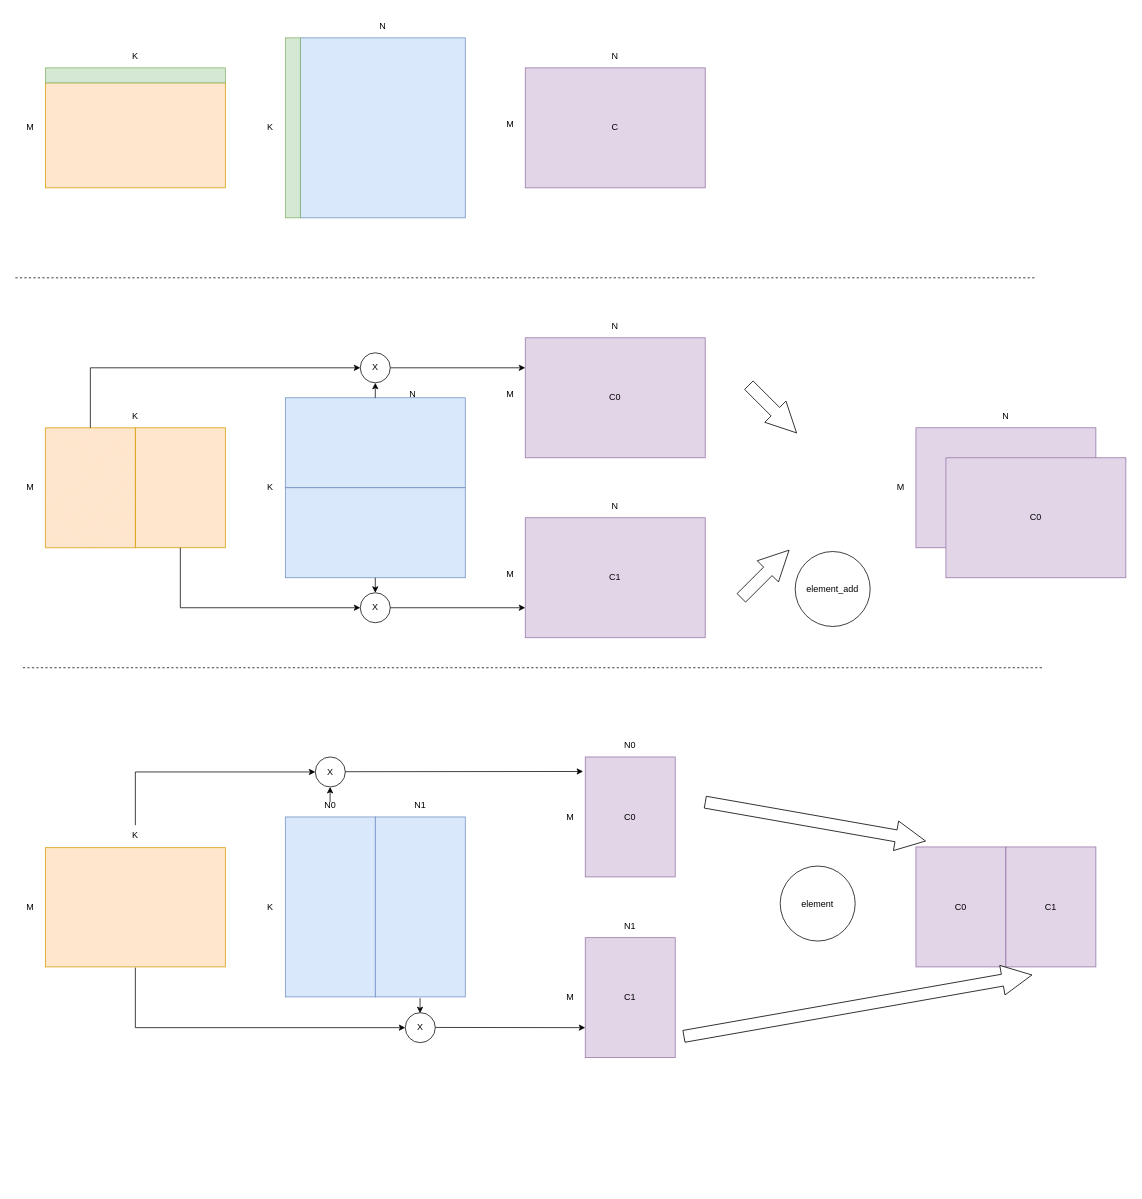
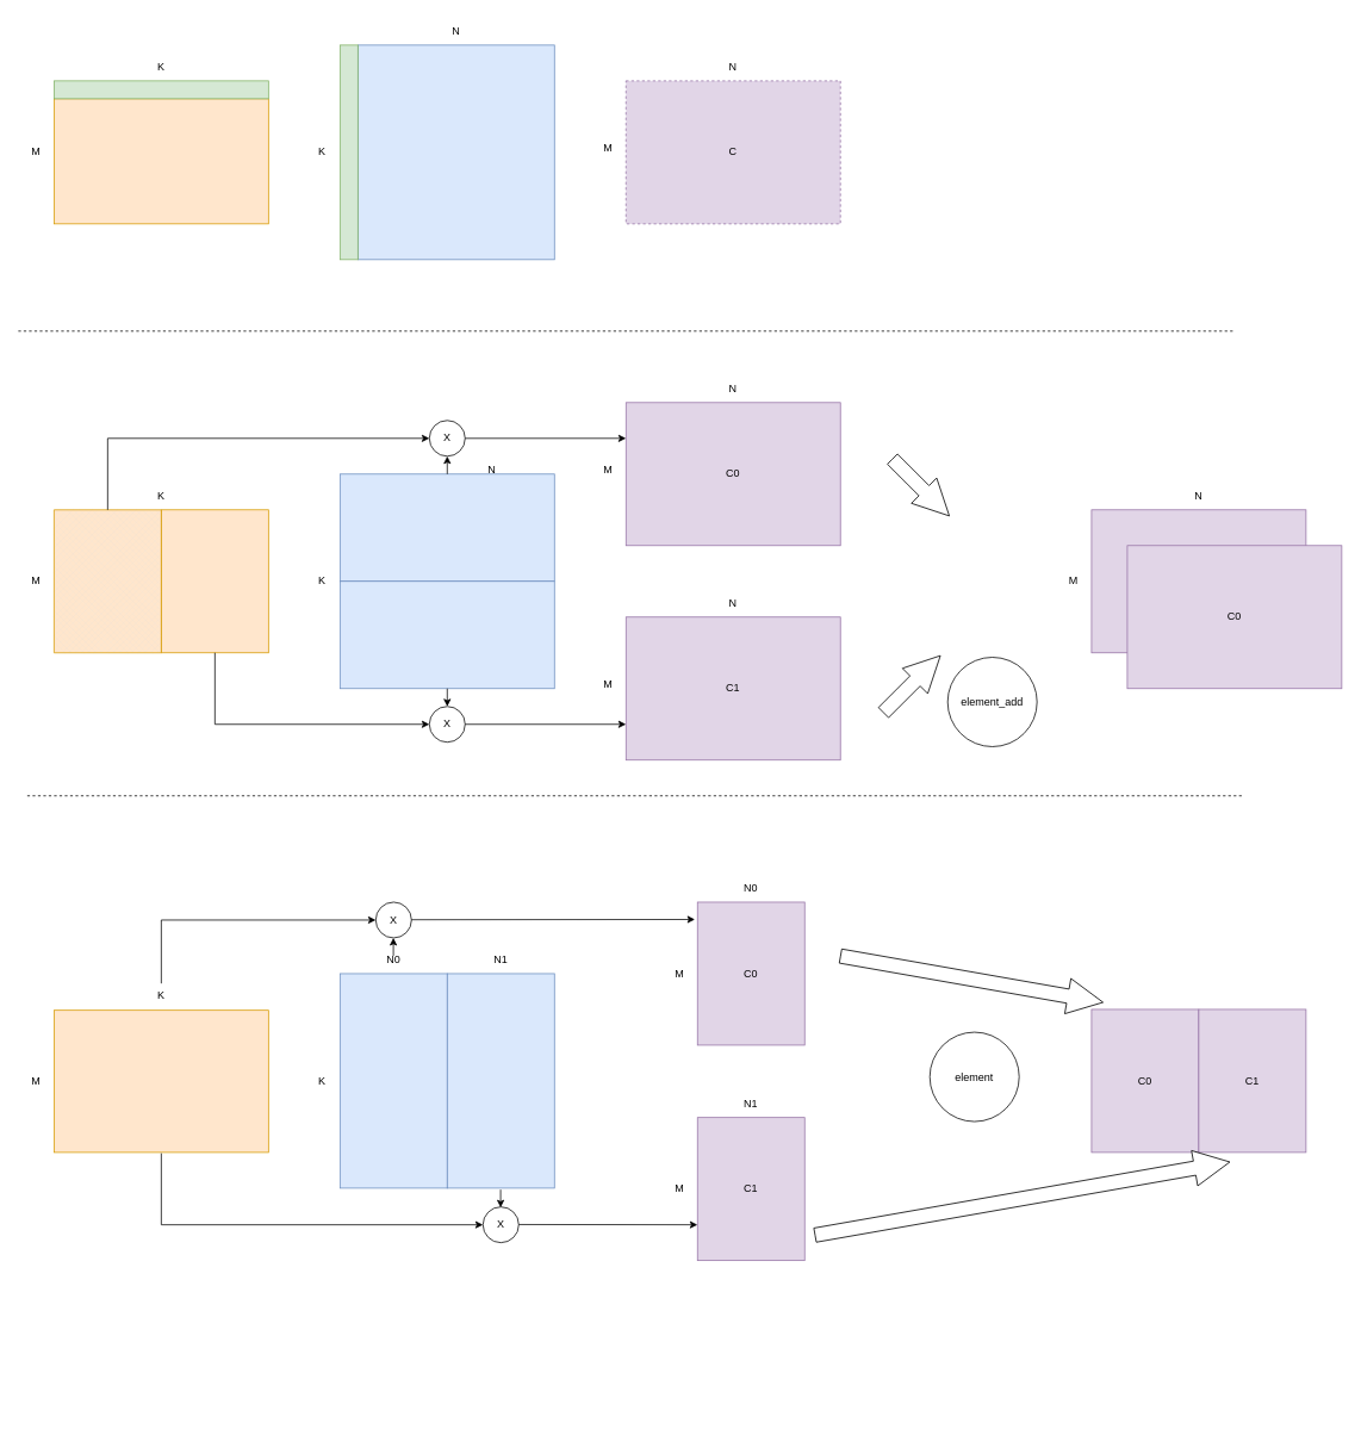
  <mxCell id="0" />
  <mxCell id="1" parent="0" />
  <mxCell id="2" value="" style="rounded=0;whiteSpace=wrap;html=1;fillColor=#ffe6cc;strokeColor=#d79b00;" parent="1" vertex="1"><mxGeometry x="60" y="110" width="240" height="140" as="geometry" /></mxCell>
  <mxCell id="3" value="" style="rounded=0;whiteSpace=wrap;html=1;fillColor=#dae8fc;strokeColor=#6c8ebf;" parent="1" vertex="1"><mxGeometry x="400" y="50" width="220" height="240" as="geometry" /></mxCell>
  <mxCell id="4" value="" style="rounded=0;whiteSpace=wrap;html=1;fillColor=#d5e8d4;strokeColor=#82b366;" parent="1" vertex="1"><mxGeometry x="60" y="90" width="240" height="20" as="geometry" /></mxCell>
  <mxCell id="5" value="" style="rounded=0;whiteSpace=wrap;html=1;fillColor=#d5e8d4;strokeColor=#82b366;" parent="1" vertex="1"><mxGeometry x="380" y="50" width="20" height="240" as="geometry" /></mxCell>
- <mxCell id="6" value="C" style="rounded=0;whiteSpace=wrap;html=1;fillColor=#e1d5e7;strokeColor=#9673a6;" parent="1" vertex="1"><mxGeometry x="700" y="90" width="240" height="160" as="geometry" /></mxCell>
+ <mxCell id="6" value="C" style="rounded=0;whiteSpace=wrap;html=1;fillColor=#e1d5e7;strokeColor=#9673a6;dashed=1;" parent="1" vertex="1"><mxGeometry x="700" y="90" width="240" height="160" as="geometry" /></mxCell>
  <mxCell id="7" value="M" style="text;html=1;strokeColor=none;fillColor=none;align=center;verticalAlign=middle;whiteSpace=wrap;rounded=0;" parent="1" vertex="1"><mxGeometry x="20" y="155" width="40" height="30" as="geometry" /></mxCell>
  <mxCell id="8" value="K" style="text;html=1;strokeColor=none;fillColor=none;align=center;verticalAlign=middle;whiteSpace=wrap;rounded=0;" parent="1" vertex="1"><mxGeometry x="160" y="60" width="40" height="30" as="geometry" /></mxCell>
  <mxCell id="9" value="N" style="text;html=1;strokeColor=none;fillColor=none;align=center;verticalAlign=middle;whiteSpace=wrap;rounded=0;" parent="1" vertex="1"><mxGeometry x="490" y="20" width="40" height="30" as="geometry" /></mxCell>
  <mxCell id="10" value="K" style="text;html=1;strokeColor=none;fillColor=none;align=center;verticalAlign=middle;whiteSpace=wrap;rounded=0;" parent="1" vertex="1"><mxGeometry x="340" y="155" width="40" height="30" as="geometry" /></mxCell>
  <mxCell id="11" value="M" style="text;html=1;strokeColor=none;fillColor=none;align=center;verticalAlign=middle;whiteSpace=wrap;rounded=0;" parent="1" vertex="1"><mxGeometry x="660" y="150" width="40" height="30" as="geometry" /></mxCell>
  <mxCell id="12" value="N" style="text;html=1;strokeColor=none;fillColor=none;align=center;verticalAlign=middle;whiteSpace=wrap;rounded=0;" parent="1" vertex="1"><mxGeometry x="800" y="60" width="40" height="30" as="geometry" /></mxCell>
  <mxCell id="13" value="" style="rounded=0;whiteSpace=wrap;html=1;fillColor=#dae8fc;strokeColor=#6c8ebf;" parent="1" vertex="1"><mxGeometry x="380" y="530" width="240" height="120" as="geometry" /></mxCell>
  <mxCell id="14" value="M" style="text;html=1;strokeColor=none;fillColor=none;align=center;verticalAlign=middle;whiteSpace=wrap;rounded=0;" parent="1" vertex="1"><mxGeometry x="20" y="635" width="40" height="30" as="geometry" /></mxCell>
  <mxCell id="15" value="K" style="text;html=1;strokeColor=none;fillColor=none;align=center;verticalAlign=middle;whiteSpace=wrap;rounded=0;" parent="1" vertex="1"><mxGeometry x="160" y="540" width="40" height="30" as="geometry" /></mxCell>
  <mxCell id="16" value="N" style="text;html=1;strokeColor=none;fillColor=none;align=center;verticalAlign=middle;whiteSpace=wrap;rounded=0;" parent="1" vertex="1"><mxGeometry x="530" y="510" width="40" height="30" as="geometry" /></mxCell>
  <mxCell id="17" value="K" style="text;html=1;strokeColor=none;fillColor=none;align=center;verticalAlign=middle;whiteSpace=wrap;rounded=0;" parent="1" vertex="1"><mxGeometry x="340" y="635" width="40" height="30" as="geometry" /></mxCell>
  <mxCell id="18" value="" style="rounded=0;whiteSpace=wrap;html=1;fillColor=#ffe6cc;strokeColor=#d79b00;" parent="1" vertex="1"><mxGeometry x="180" y="570" width="120" height="160" as="geometry" /></mxCell>
  <mxCell id="19" value="" style="rounded=0;whiteSpace=wrap;html=1;fillColor=#dae8fc;strokeColor=#6c8ebf;" parent="1" vertex="1"><mxGeometry x="380" y="650" width="240" height="120" as="geometry" /></mxCell>
  <mxCell id="20" value="" style="verticalLabelPosition=bottom;verticalAlign=top;html=1;shape=mxgraph.basic.patternFillRect;fillStyle=diagGrid;step=5;fillStrokeWidth=0.2;fillStrokeColor=#dddddd;fillColor=#ffe6cc;strokeColor=#d79b00;" parent="1" vertex="1"><mxGeometry x="60" y="570" width="120" height="160" as="geometry" /></mxCell>
  <mxCell id="21" value="C0" style="rounded=0;whiteSpace=wrap;html=1;fillColor=#e1d5e7;strokeColor=#9673a6;" parent="1" vertex="1"><mxGeometry x="700" y="450" width="240" height="160" as="geometry" /></mxCell>
  <mxCell id="22" value="M" style="text;html=1;strokeColor=none;fillColor=none;align=center;verticalAlign=middle;whiteSpace=wrap;rounded=0;" parent="1" vertex="1"><mxGeometry x="660" y="510" width="40" height="30" as="geometry" /></mxCell>
  <mxCell id="23" value="N" style="text;html=1;strokeColor=none;fillColor=none;align=center;verticalAlign=middle;whiteSpace=wrap;rounded=0;" parent="1" vertex="1"><mxGeometry x="800" y="420" width="40" height="30" as="geometry" /></mxCell>
  <mxCell id="24" value="C1" style="rounded=0;whiteSpace=wrap;html=1;fillColor=#e1d5e7;strokeColor=#9673a6;" parent="1" vertex="1"><mxGeometry x="700" y="690" width="240" height="160" as="geometry" /></mxCell>
  <mxCell id="25" value="M" style="text;html=1;strokeColor=none;fillColor=none;align=center;verticalAlign=middle;whiteSpace=wrap;rounded=0;" parent="1" vertex="1"><mxGeometry x="660" y="750" width="40" height="30" as="geometry" /></mxCell>
  <mxCell id="26" value="N" style="text;html=1;strokeColor=none;fillColor=none;align=center;verticalAlign=middle;whiteSpace=wrap;rounded=0;" parent="1" vertex="1"><mxGeometry x="800" y="660" width="40" height="30" as="geometry" /></mxCell>
  <mxCell id="27" value="C1" style="rounded=0;whiteSpace=wrap;html=1;fillColor=#e1d5e7;strokeColor=#9673a6;" parent="1" vertex="1"><mxGeometry x="1221" y="570" width="240" height="160" as="geometry" /></mxCell>
  <mxCell id="28" value="M" style="text;html=1;strokeColor=none;fillColor=none;align=center;verticalAlign=middle;whiteSpace=wrap;rounded=0;" parent="1" vertex="1"><mxGeometry x="1181" y="635" width="40" height="30" as="geometry" /></mxCell>
  <mxCell id="29" value="N" style="text;html=1;strokeColor=none;fillColor=none;align=center;verticalAlign=middle;whiteSpace=wrap;rounded=0;" parent="1" vertex="1"><mxGeometry x="1321" y="540" width="40" height="30" as="geometry" /></mxCell>
  <mxCell id="30" value="" style="html=1;shadow=0;dashed=0;align=center;verticalAlign=middle;shape=mxgraph.arrows2.arrow;dy=0.6;dx=40;direction=north;notch=0;rotation=100;" parent="1" vertex="1"><mxGeometry x="1066.99" y="946.06" width="40" height="298.27" as="geometry" /></mxCell>
  <mxCell id="31" value="" style="html=1;shadow=0;dashed=0;align=center;verticalAlign=middle;shape=mxgraph.arrows2.arrow;dy=0.6;dx=40;direction=north;notch=0;rotation=45;" parent="1" vertex="1"><mxGeometry x="1000" y="720" width="40" height="90" as="geometry" /></mxCell>
  <mxCell id="32" value="" style="endArrow=none;dashed=1;html=1;rounded=0;" parent="1" edge="1"><mxGeometry width="50" height="50" relative="1" as="geometry"><mxPoint x="20" y="370" as="sourcePoint" /><mxPoint x="1380" y="370" as="targetPoint" /></mxGeometry></mxCell>
  <mxCell id="33" value="" style="endArrow=none;dashed=1;html=1;rounded=0;" parent="1" edge="1"><mxGeometry width="50" height="50" relative="1" as="geometry"><mxPoint x="30" y="890" as="sourcePoint" /><mxPoint x="1390" y="890" as="targetPoint" /></mxGeometry></mxCell>
  <mxCell id="34" value="" style="rounded=0;whiteSpace=wrap;html=1;fillColor=#ffe6cc;strokeColor=#d79b00;" parent="1" vertex="1"><mxGeometry x="60" y="1130" width="240" height="159" as="geometry" /></mxCell>
  <mxCell id="35" value="" style="rounded=0;whiteSpace=wrap;html=1;fillColor=#dae8fc;strokeColor=#6c8ebf;" parent="1" vertex="1"><mxGeometry x="380" y="1089" width="120" height="240" as="geometry" /></mxCell>
  <mxCell id="36" value="C0" style="rounded=0;whiteSpace=wrap;html=1;fillColor=#e1d5e7;strokeColor=#9673a6;" parent="1" vertex="1"><mxGeometry x="780" y="1009" width="120" height="160" as="geometry" /></mxCell>
  <mxCell id="37" value="M" style="text;html=1;strokeColor=none;fillColor=none;align=center;verticalAlign=middle;whiteSpace=wrap;rounded=0;" parent="1" vertex="1"><mxGeometry x="20" y="1194" width="40" height="30" as="geometry" /></mxCell>
  <mxCell id="38" value="K" style="text;html=1;strokeColor=none;fillColor=none;align=center;verticalAlign=middle;whiteSpace=wrap;rounded=0;" parent="1" vertex="1"><mxGeometry x="160" y="1099" width="40" height="30" as="geometry" /></mxCell>
  <mxCell id="39" value="K" style="text;html=1;strokeColor=none;fillColor=none;align=center;verticalAlign=middle;whiteSpace=wrap;rounded=0;" parent="1" vertex="1"><mxGeometry x="340" y="1194" width="40" height="30" as="geometry" /></mxCell>
  <mxCell id="40" value="M" style="text;html=1;strokeColor=none;fillColor=none;align=center;verticalAlign=middle;whiteSpace=wrap;rounded=0;" parent="1" vertex="1"><mxGeometry x="740" y="1074" width="40" height="30" as="geometry" /></mxCell>
  <mxCell id="41" value="N0" style="text;html=1;strokeColor=none;fillColor=none;align=center;verticalAlign=middle;whiteSpace=wrap;rounded=0;" parent="1" vertex="1"><mxGeometry x="820" y="979" width="40" height="30" as="geometry" /></mxCell>
  <mxCell id="42" value="" style="rounded=0;whiteSpace=wrap;html=1;fillColor=#dae8fc;strokeColor=#6c8ebf;" parent="1" vertex="1"><mxGeometry x="500" y="1089" width="120" height="240" as="geometry" /></mxCell>
  <mxCell id="43" value="N0" style="text;html=1;strokeColor=none;fillColor=none;align=center;verticalAlign=middle;whiteSpace=wrap;rounded=0;" parent="1" vertex="1"><mxGeometry x="420" y="1059" width="40" height="30" as="geometry" /></mxCell>
  <mxCell id="44" value="N1" style="text;html=1;strokeColor=none;fillColor=none;align=center;verticalAlign=middle;whiteSpace=wrap;rounded=0;" parent="1" vertex="1"><mxGeometry x="540" y="1059" width="40" height="30" as="geometry" /></mxCell>
  <mxCell id="45" value="C1" style="rounded=0;whiteSpace=wrap;html=1;fillColor=#e1d5e7;strokeColor=#9673a6;" parent="1" vertex="1"><mxGeometry x="780" y="1250" width="120" height="160" as="geometry" /></mxCell>
  <mxCell id="46" value="M" style="text;html=1;strokeColor=none;fillColor=none;align=center;verticalAlign=middle;whiteSpace=wrap;rounded=0;" parent="1" vertex="1"><mxGeometry x="740" y="1315" width="40" height="30" as="geometry" /></mxCell>
  <mxCell id="47" value="N1" style="text;html=1;strokeColor=none;fillColor=none;align=center;verticalAlign=middle;whiteSpace=wrap;rounded=0;" parent="1" vertex="1"><mxGeometry x="820" y="1220" width="40" height="30" as="geometry" /></mxCell>
  <mxCell id="48" value="C0" style="rounded=0;whiteSpace=wrap;html=1;fillColor=#e1d5e7;strokeColor=#9673a6;" parent="1" vertex="1"><mxGeometry x="1261" y="610" width="240" height="160" as="geometry" /></mxCell>
  <mxCell id="49" value="element_add" style="ellipse;whiteSpace=wrap;html=1;aspect=fixed;" parent="1" vertex="1"><mxGeometry x="1060" y="735" width="100" height="100" as="geometry" /></mxCell>
  <mxCell id="50" value="C0" style="rounded=0;whiteSpace=wrap;html=1;fillColor=#e1d5e7;strokeColor=#9673a6;" parent="1" vertex="1"><mxGeometry x="1221" y="1129" width="120" height="160" as="geometry" /></mxCell>
  <mxCell id="51" value="C1" style="rounded=0;whiteSpace=wrap;html=1;fillColor=#e1d5e7;strokeColor=#9673a6;" parent="1" vertex="1"><mxGeometry x="1341" y="1129" width="120" height="160" as="geometry" /></mxCell>
  <mxCell id="52" value="" style="html=1;shadow=0;dashed=0;align=center;verticalAlign=middle;shape=mxgraph.arrows2.arrow;dy=0.6;dx=40;direction=north;notch=0;rotation=135;" parent="1" vertex="1"><mxGeometry x="1010" y="500" width="40" height="90" as="geometry" /></mxCell>
  <mxCell id="53" value="" style="html=1;shadow=0;dashed=0;align=center;verticalAlign=middle;shape=mxgraph.arrows2.arrow;dy=0.6;dx=40;direction=north;notch=0;rotation=80;" parent="1" vertex="1"><mxGeometry x="1123.67" y="1105.04" width="40" height="471.24" as="geometry" /></mxCell>
  <mxCell id="54" value="element" style="ellipse;whiteSpace=wrap;html=1;aspect=fixed;" parent="1" vertex="1"><mxGeometry x="1040" y="1154.5" width="100" height="100" as="geometry" /></mxCell>
  <mxCell id="55" value="" style="endArrow=classic;html=1;rounded=0;exitX=0.5;exitY=0;exitDx=0;exitDy=0;exitPerimeter=0;" parent="1" source="20" edge="1"><mxGeometry width="50" height="50" relative="1" as="geometry"><mxPoint x="160" y="520" as="sourcePoint" /><mxPoint x="480" y="490" as="targetPoint" /><Array as="points"><mxPoint x="120" y="490" /></Array></mxGeometry></mxCell>
  <mxCell id="56" value="" style="endArrow=classic;html=1;rounded=0;" parent="1" edge="1"><mxGeometry width="50" height="50" relative="1" as="geometry"><mxPoint x="500" y="530" as="sourcePoint" /><mxPoint x="500" y="510" as="targetPoint" /></mxGeometry></mxCell>
  <mxCell id="57" value="X" style="ellipse;whiteSpace=wrap;html=1;aspect=fixed;" parent="1" vertex="1"><mxGeometry x="480" y="470" width="40" height="40" as="geometry" /></mxCell>
  <mxCell id="58" value="" style="endArrow=classic;html=1;rounded=0;entryX=0;entryY=0.25;entryDx=0;entryDy=0;" parent="1" target="21" edge="1"><mxGeometry width="50" height="50" relative="1" as="geometry"><mxPoint x="520" y="490" as="sourcePoint" /><mxPoint x="570" y="440" as="targetPoint" /></mxGeometry></mxCell>
  <mxCell id="59" value="" style="endArrow=classic;html=1;rounded=0;exitX=0.5;exitY=1;exitDx=0;exitDy=0;" parent="1" source="18" edge="1"><mxGeometry width="50" height="50" relative="1" as="geometry"><mxPoint x="240" y="870" as="sourcePoint" /><mxPoint x="480" y="810" as="targetPoint" /><Array as="points"><mxPoint x="240" y="810" /></Array></mxGeometry></mxCell>
  <mxCell id="60" value="X" style="ellipse;whiteSpace=wrap;html=1;aspect=fixed;" parent="1" vertex="1"><mxGeometry x="480" y="790" width="40" height="40" as="geometry" /></mxCell>
  <mxCell id="61" value="" style="endArrow=classic;html=1;rounded=0;entryX=0;entryY=0.75;entryDx=0;entryDy=0;exitX=1;exitY=0.5;exitDx=0;exitDy=0;" parent="1" source="60" target="24" edge="1"><mxGeometry width="50" height="50" relative="1" as="geometry"><mxPoint x="560" y="840" as="sourcePoint" /><mxPoint x="610" y="790" as="targetPoint" /></mxGeometry></mxCell>
  <mxCell id="62" value="" style="endArrow=classic;html=1;rounded=0;entryX=0.5;entryY=0;entryDx=0;entryDy=0;" parent="1" target="60" edge="1"><mxGeometry width="50" height="50" relative="1" as="geometry"><mxPoint x="500" y="770" as="sourcePoint" /><mxPoint x="550" y="720" as="targetPoint" /></mxGeometry></mxCell>
  <mxCell id="63" value="" style="endArrow=classic;html=1;rounded=0;entryX=0;entryY=0.5;entryDx=0;entryDy=0;" parent="1" target="64" edge="1"><mxGeometry width="50" height="50" relative="1" as="geometry"><mxPoint x="180" y="1100" as="sourcePoint" /><mxPoint x="390" y="1034" as="targetPoint" /><Array as="points"><mxPoint x="180" y="1029" /></Array></mxGeometry></mxCell>
  <mxCell id="64" value="X" style="ellipse;whiteSpace=wrap;html=1;aspect=fixed;" parent="1" vertex="1"><mxGeometry x="420" y="1009" width="40" height="40" as="geometry" /></mxCell>
  <mxCell id="65" value="" style="endArrow=classic;html=1;rounded=0;entryX=-0.024;entryY=0.121;entryDx=0;entryDy=0;entryPerimeter=0;" parent="1" target="36" edge="1"><mxGeometry width="50" height="50" relative="1" as="geometry"><mxPoint x="460" y="1028.66" as="sourcePoint" /><mxPoint x="640" y="1028.66" as="targetPoint" /></mxGeometry></mxCell>
  <mxCell id="66" value="" style="endArrow=classic;html=1;rounded=0;" parent="1" edge="1"><mxGeometry width="50" height="50" relative="1" as="geometry"><mxPoint x="439.71" y="1069" as="sourcePoint" /><mxPoint x="439.71" y="1049" as="targetPoint" /></mxGeometry></mxCell>
  <mxCell id="67" value="" style="endArrow=classic;html=1;rounded=0;exitX=0.5;exitY=1;exitDx=0;exitDy=0;" parent="1" edge="1"><mxGeometry width="50" height="50" relative="1" as="geometry"><mxPoint x="180" y="1290" as="sourcePoint" /><mxPoint x="540" y="1370" as="targetPoint" /><Array as="points"><mxPoint x="180" y="1370" /></Array></mxGeometry></mxCell>
  <mxCell id="68" value="X" style="ellipse;whiteSpace=wrap;html=1;aspect=fixed;" parent="1" vertex="1"><mxGeometry x="540" y="1350" width="40" height="40" as="geometry" /></mxCell>
  <mxCell id="69" value="" style="endArrow=classic;html=1;rounded=0;entryX=0;entryY=0.75;entryDx=0;entryDy=0;exitX=1;exitY=0.5;exitDx=0;exitDy=0;" parent="1" target="45" edge="1"><mxGeometry width="50" height="50" relative="1" as="geometry"><mxPoint x="580" y="1369.71" as="sourcePoint" /><mxPoint x="760" y="1369.71" as="targetPoint" /></mxGeometry></mxCell>
  <mxCell id="70" value="" style="endArrow=classic;html=1;rounded=0;entryX=0.5;entryY=0;entryDx=0;entryDy=0;" parent="1" edge="1"><mxGeometry width="50" height="50" relative="1" as="geometry"><mxPoint x="559.71" y="1330.66" as="sourcePoint" /><mxPoint x="559.71" y="1350.66" as="targetPoint" /></mxGeometry></mxCell>
